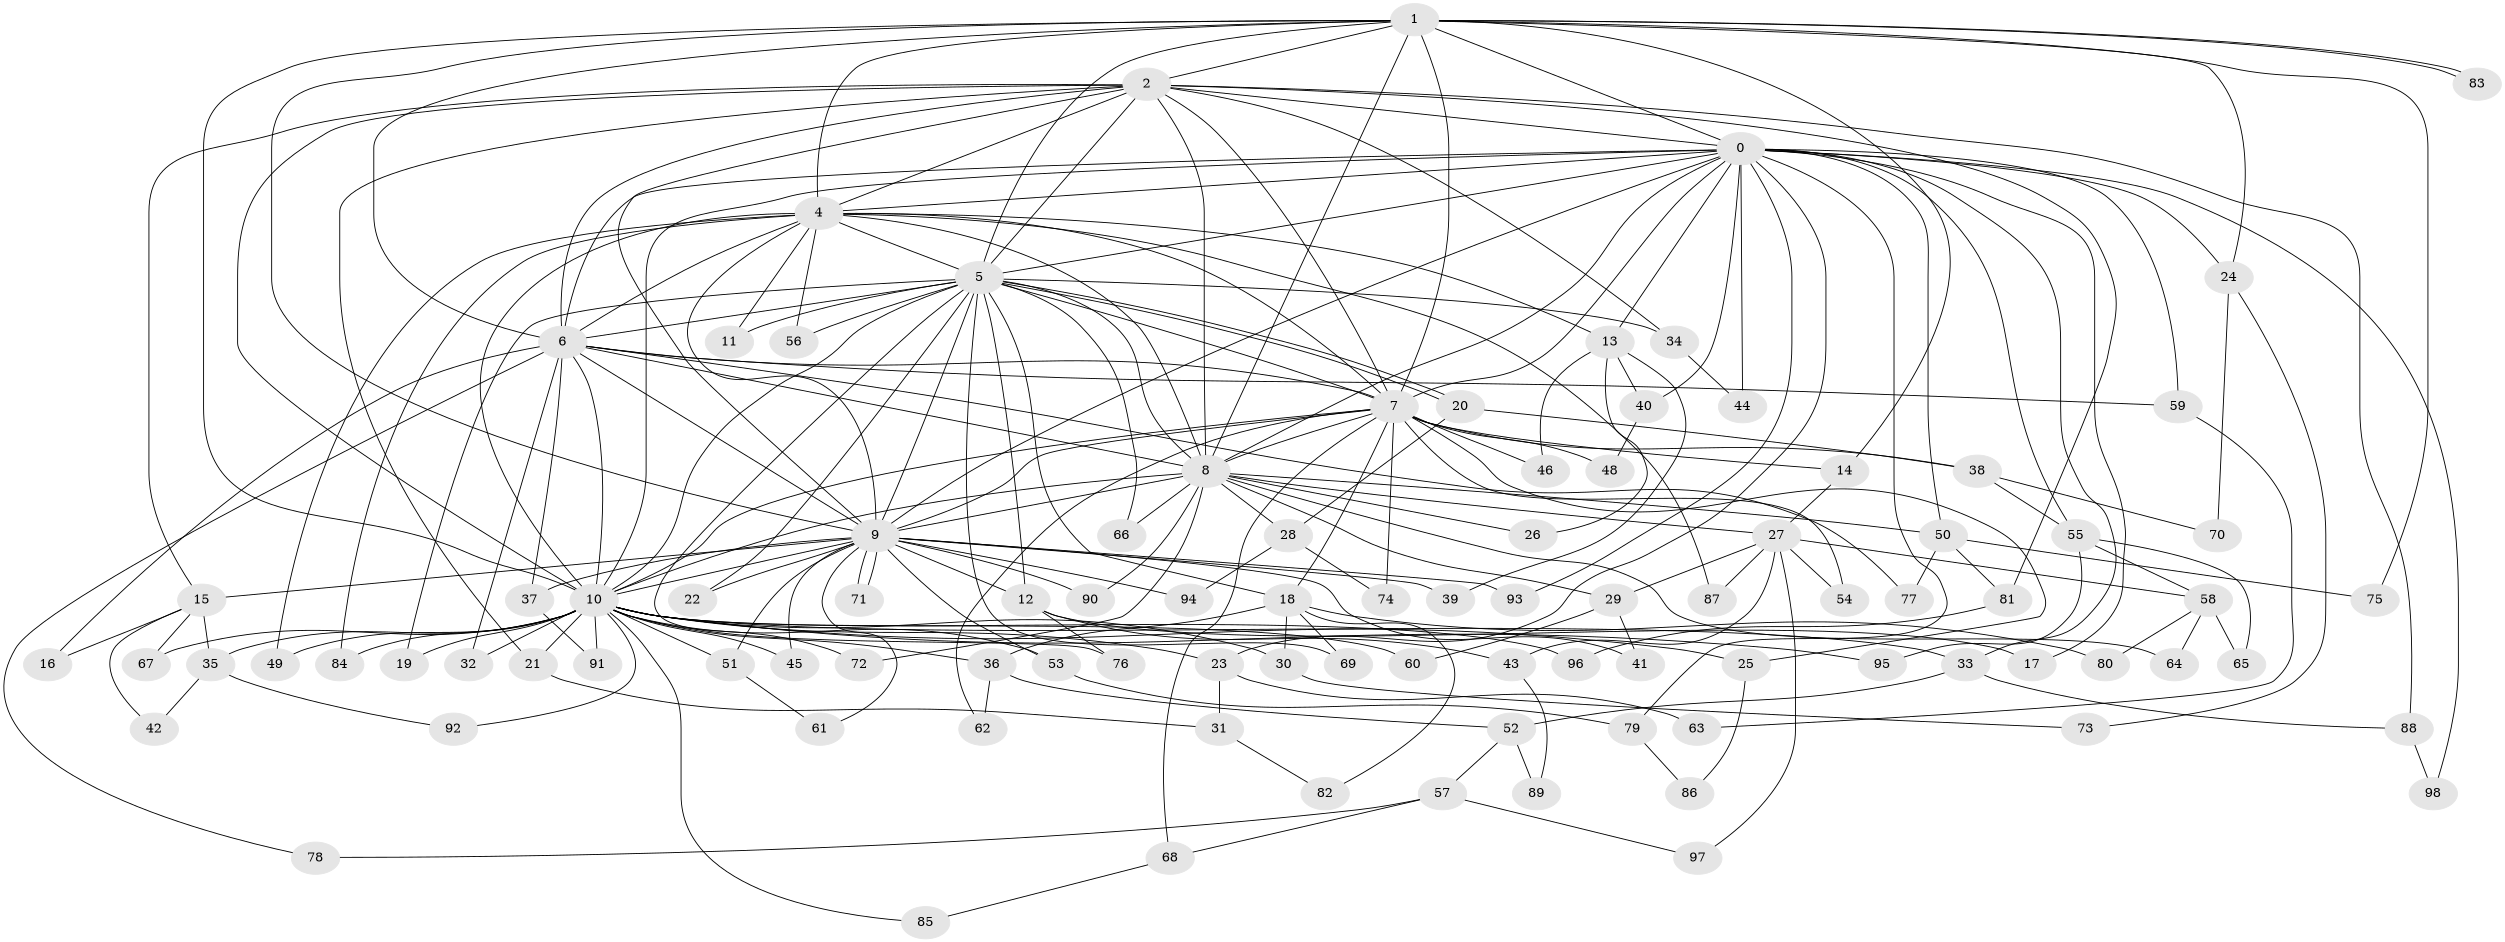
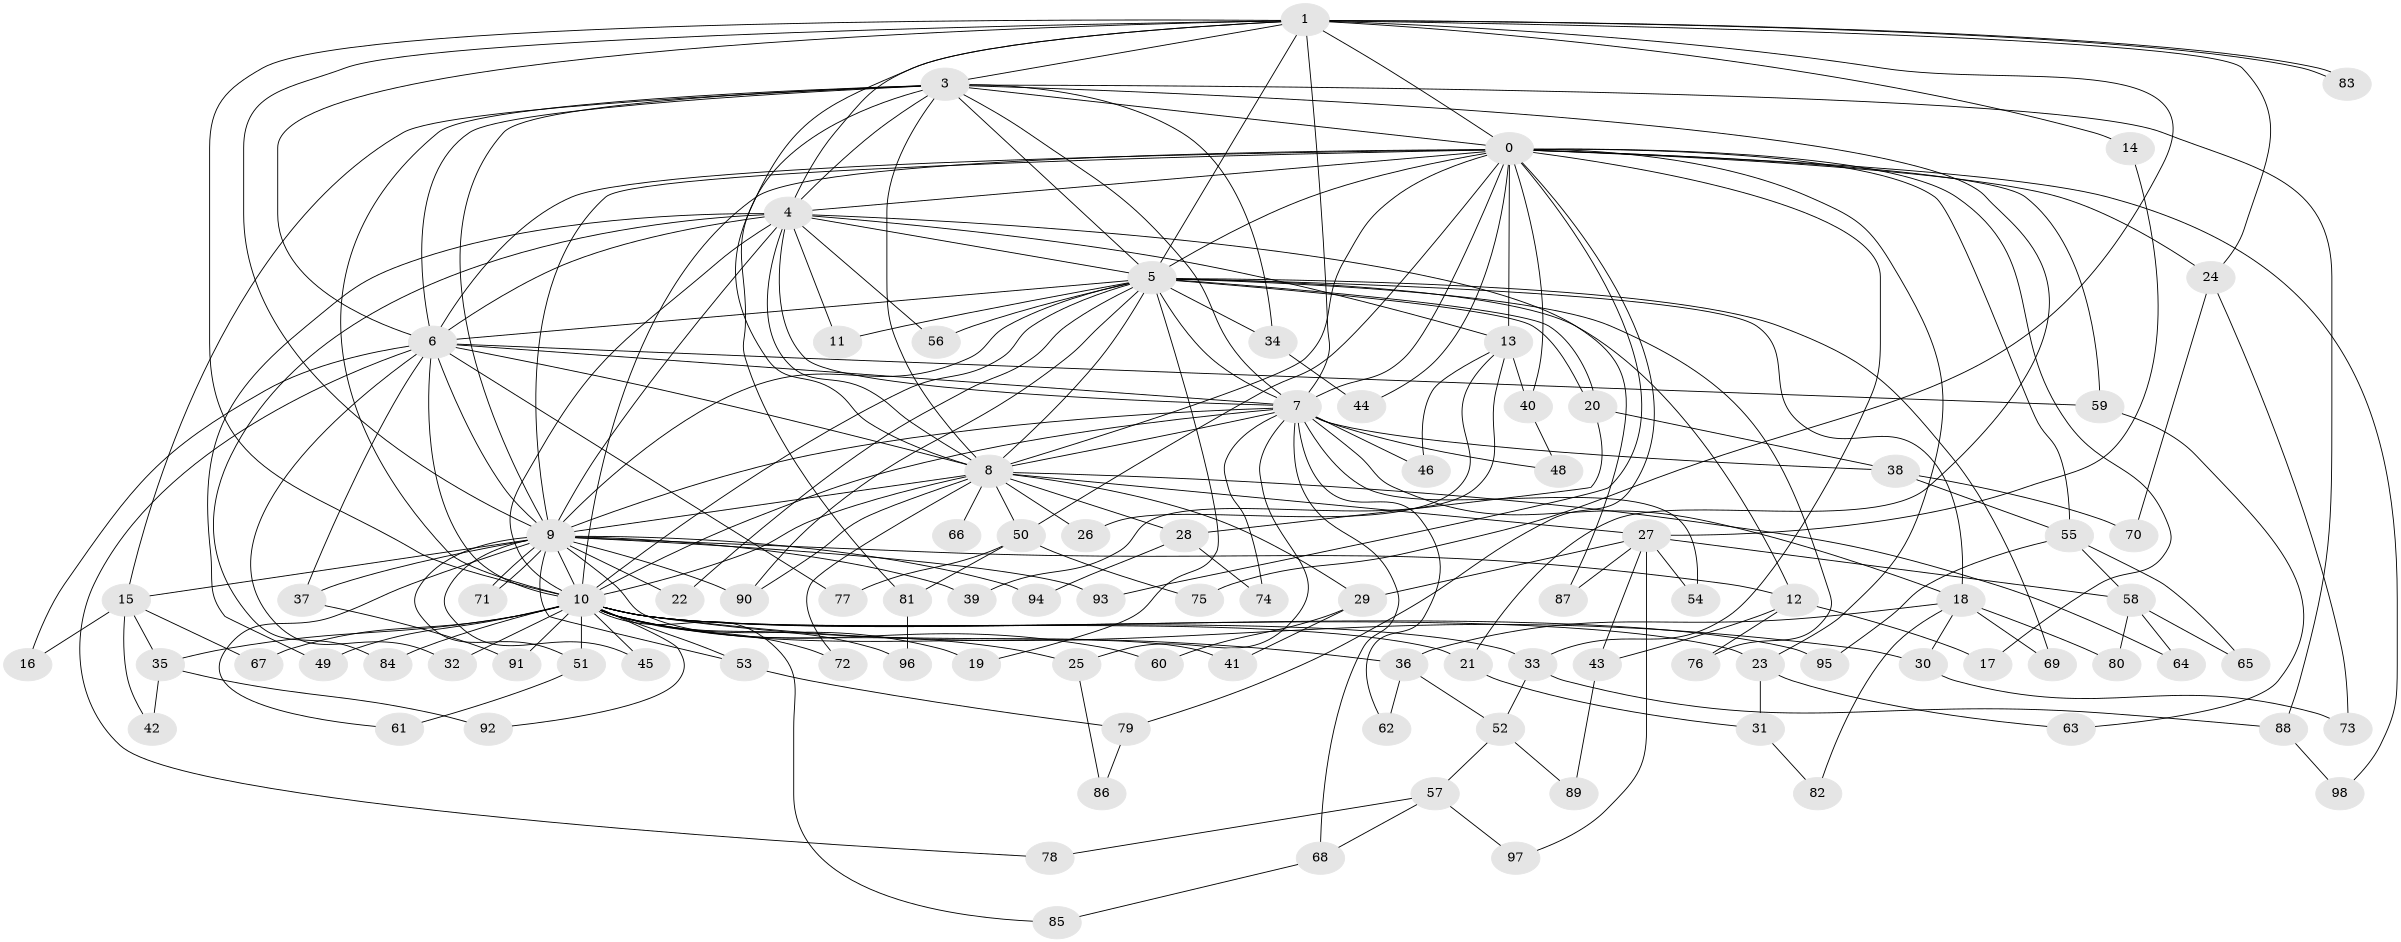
  graph {
    node [color=gray90 style=filled]
    1
-   2
+   2 [label=3]
    n3 [label=0]
    4
    5
    6
    7
    8
    9
    10
    14
    24
    75
    83
    15
    21
    34
    81
    88
    44
    13
    17
    23
    33
    40
    50
    55
    59
    79
    93
    98
    11
    49
    56
    84
    87
    12
    18
    19
    20
    22
    66
    69
    76
    16
    32
    37
    77
    78
    25
    38
    46
    48
    54
    62
    68
    74
    26
    27
    28
    29
    64
    72
    90
    39
    41
    45
    51
    53
    61
    71
    94
    30
    35
    36
    60
    67
    85
    91
    92
    95
    96
    70
    73
    42
    31
    63
    52
    58
    65
    86
    43
    80
    82
    97
    89
    57
    1 -- 2
    1 -- n3
    1 -- 4
    1 -- 5
    1 -- 6
    1 -- 7
    1 -- 8
    1 -- 9
    1 -- 10
    1 -- 14
    1 -- 24
    1 -- 75
    1 -- 83
    1 -- 83
    2 -- n3
    2 -- 4
    2 -- 5
    2 -- 6
    2 -- 7
    2 -- 8
    2 -- 9
    2 -- 10
    2 -- 15
    2 -- 21
    2 -- 34
    2 -- 81
    2 -- 88
    n3 -- 4
    n3 -- 5
    n3 -- 6
    n3 -- 7
    n3 -- 8
    n3 -- 9
    n3 -- 10
    n3 -- 24
    n3 -- 44
    n3 -- 13
    n3 -- 17
    n3 -- 23
    n3 -- 33
    n3 -- 40
    n3 -- 50
    n3 -- 55
    n3 -- 59
    n3 -- 79
    n3 -- 93
    n3 -- 98
    4 -- 5
    4 -- 6
    4 -- 7
    4 -- 8
    4 -- 9
    4 -- 10
    4 -- 13
    4 -- 11
    4 -- 49
    4 -- 56
    4 -- 84
    4 -- 87
    5 -- 6
    5 -- 7
    5 -- 8
    5 -- 9
    5 -- 10
    5 -- 34
    5 -- 11
    5 -- 56
    5 -- 12
    5 -- 18
    5 -- 19
    5 -- 20
    5 -- 20
    5 -- 22
-   5 -- 66
+   5 -- 90
    5 -- 69
    5 -- 76
    6 -- 7
    6 -- 8
    6 -- 9
    6 -- 10
    6 -- 59
    6 -- 16
    6 -- 32
    6 -- 37
    6 -- 77
    6 -- 78
    7 -- 8
    7 -- 9
    7 -- 10
-   7 -- 14
    7 -- 18
    7 -- 25
    7 -- 38
    7 -- 46
    7 -- 48
    7 -- 54
    7 -- 62
    7 -- 68
    7 -- 74
    8 -- 9
    8 -- 10
    8 -- 50
    8 -- 66
    8 -- 26
    8 -- 27
    8 -- 28
    8 -- 29
    8 -- 64
    8 -- 72
    8 -- 90
    9 -- 10
    9 -- 15
    9 -- 93
    9 -- 12
    9 -- 22
    9 -- 37
    9 -- 90
    9 -- 39
    9 -- 41
    9 -- 45
    9 -- 51
    9 -- 53
    9 -- 61
    9 -- 71
    9 -- 71
    9 -- 94
    10 -- 21
    10 -- 23
    10 -- 33
    10 -- 49
    10 -- 84
    10 -- 19
    10 -- 32
    10 -- 25
    10 -- 72
    10 -- 45
    10 -- 51
    10 -- 53
    10 -- 30
    10 -- 35
    10 -- 36
    10 -- 60
    10 -- 67
    10 -- 85
    10 -- 91
    10 -- 92
    10 -- 95
    10 -- 96
    14 -- 27
    24 -- 70
    24 -- 73
    15 -- 16
    15 -- 35
    15 -- 67
    15 -- 42
    21 -- 31
    34 -- 44
    81 -- 96
    88 -- 98
    13 -- 40
    13 -- 46
    13 -- 26
    13 -- 39
    23 -- 31
    23 -- 63
    33 -- 88
    33 -- 52
    40 -- 48
    50 -- 75
    50 -- 81
    50 -- 77
    55 -- 95
    55 -- 58
    55 -- 65
    59 -- 63
    79 -- 86
    12 -- 17
    12 -- 76
    12 -- 43
    18 -- 69
    18 -- 30
    18 -- 36
    18 -- 80
    18 -- 82
    20 -- 38
    20 -- 28
    37 -- 91
    25 -- 86
    38 -- 55
    38 -- 70
    68 -- 85
    27 -- 87
    27 -- 54
    27 -- 29
    27 -- 58
    27 -- 43
    27 -- 97
    28 -- 74
    28 -- 94
    29 -- 41
    29 -- 60
    51 -- 61
    53 -- 79
    30 -- 73
    35 -- 92
    35 -- 42
    36 -- 62
    36 -- 52
    31 -- 82
    52 -- 89
    52 -- 57
    58 -- 64
    58 -- 65
    58 -- 80
    43 -- 89
    57 -- 78
    57 -- 68
    57 -- 97
  }
